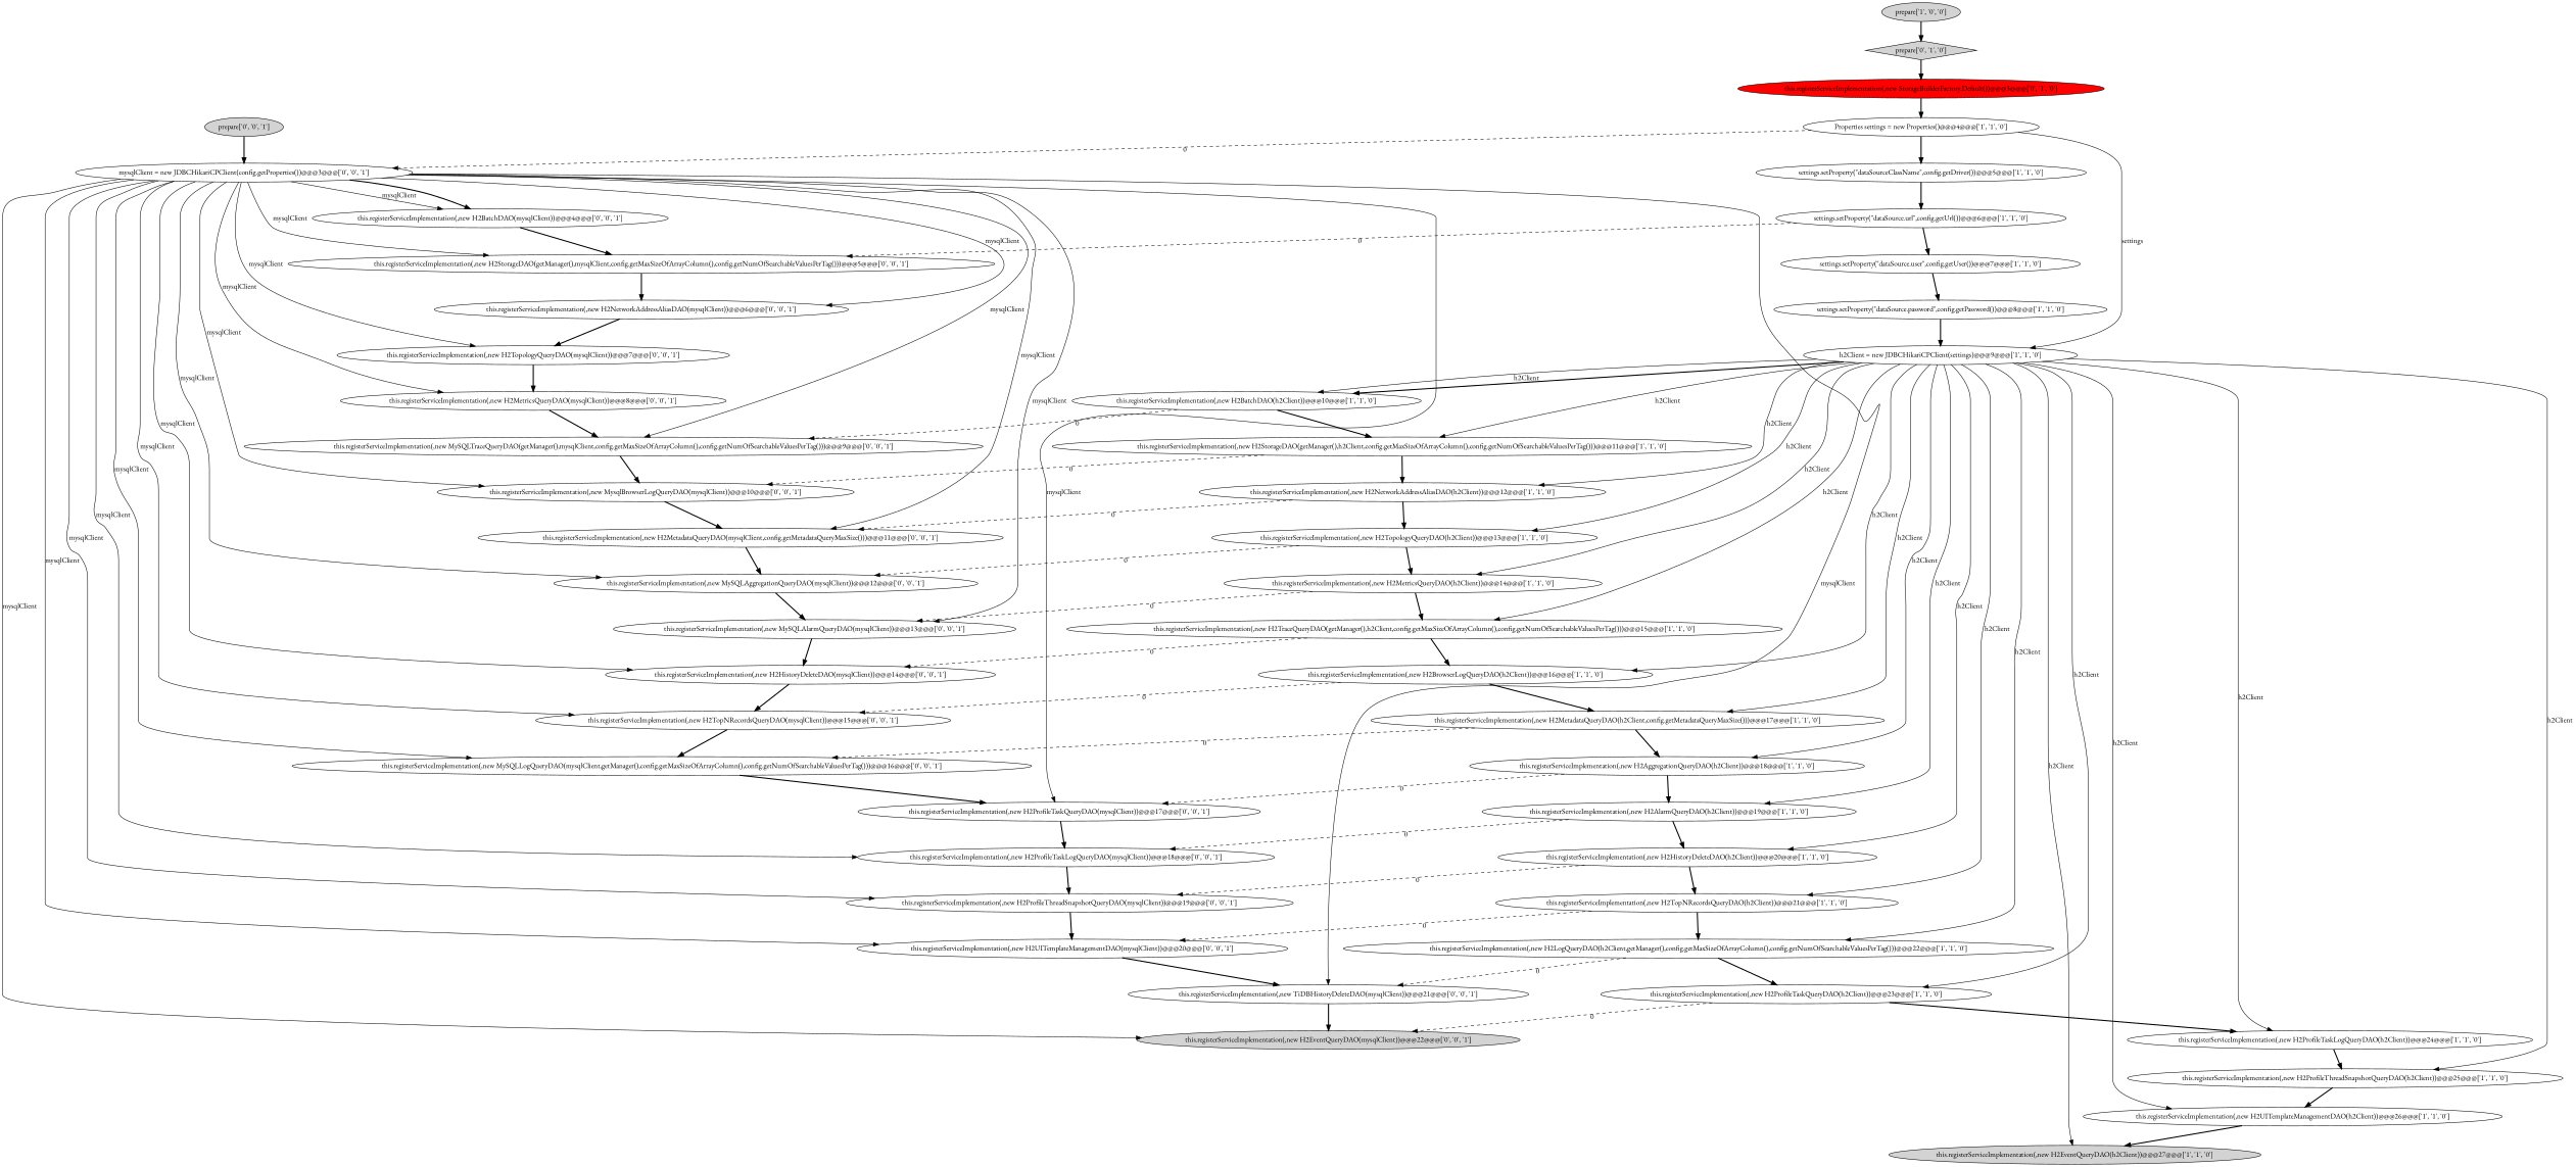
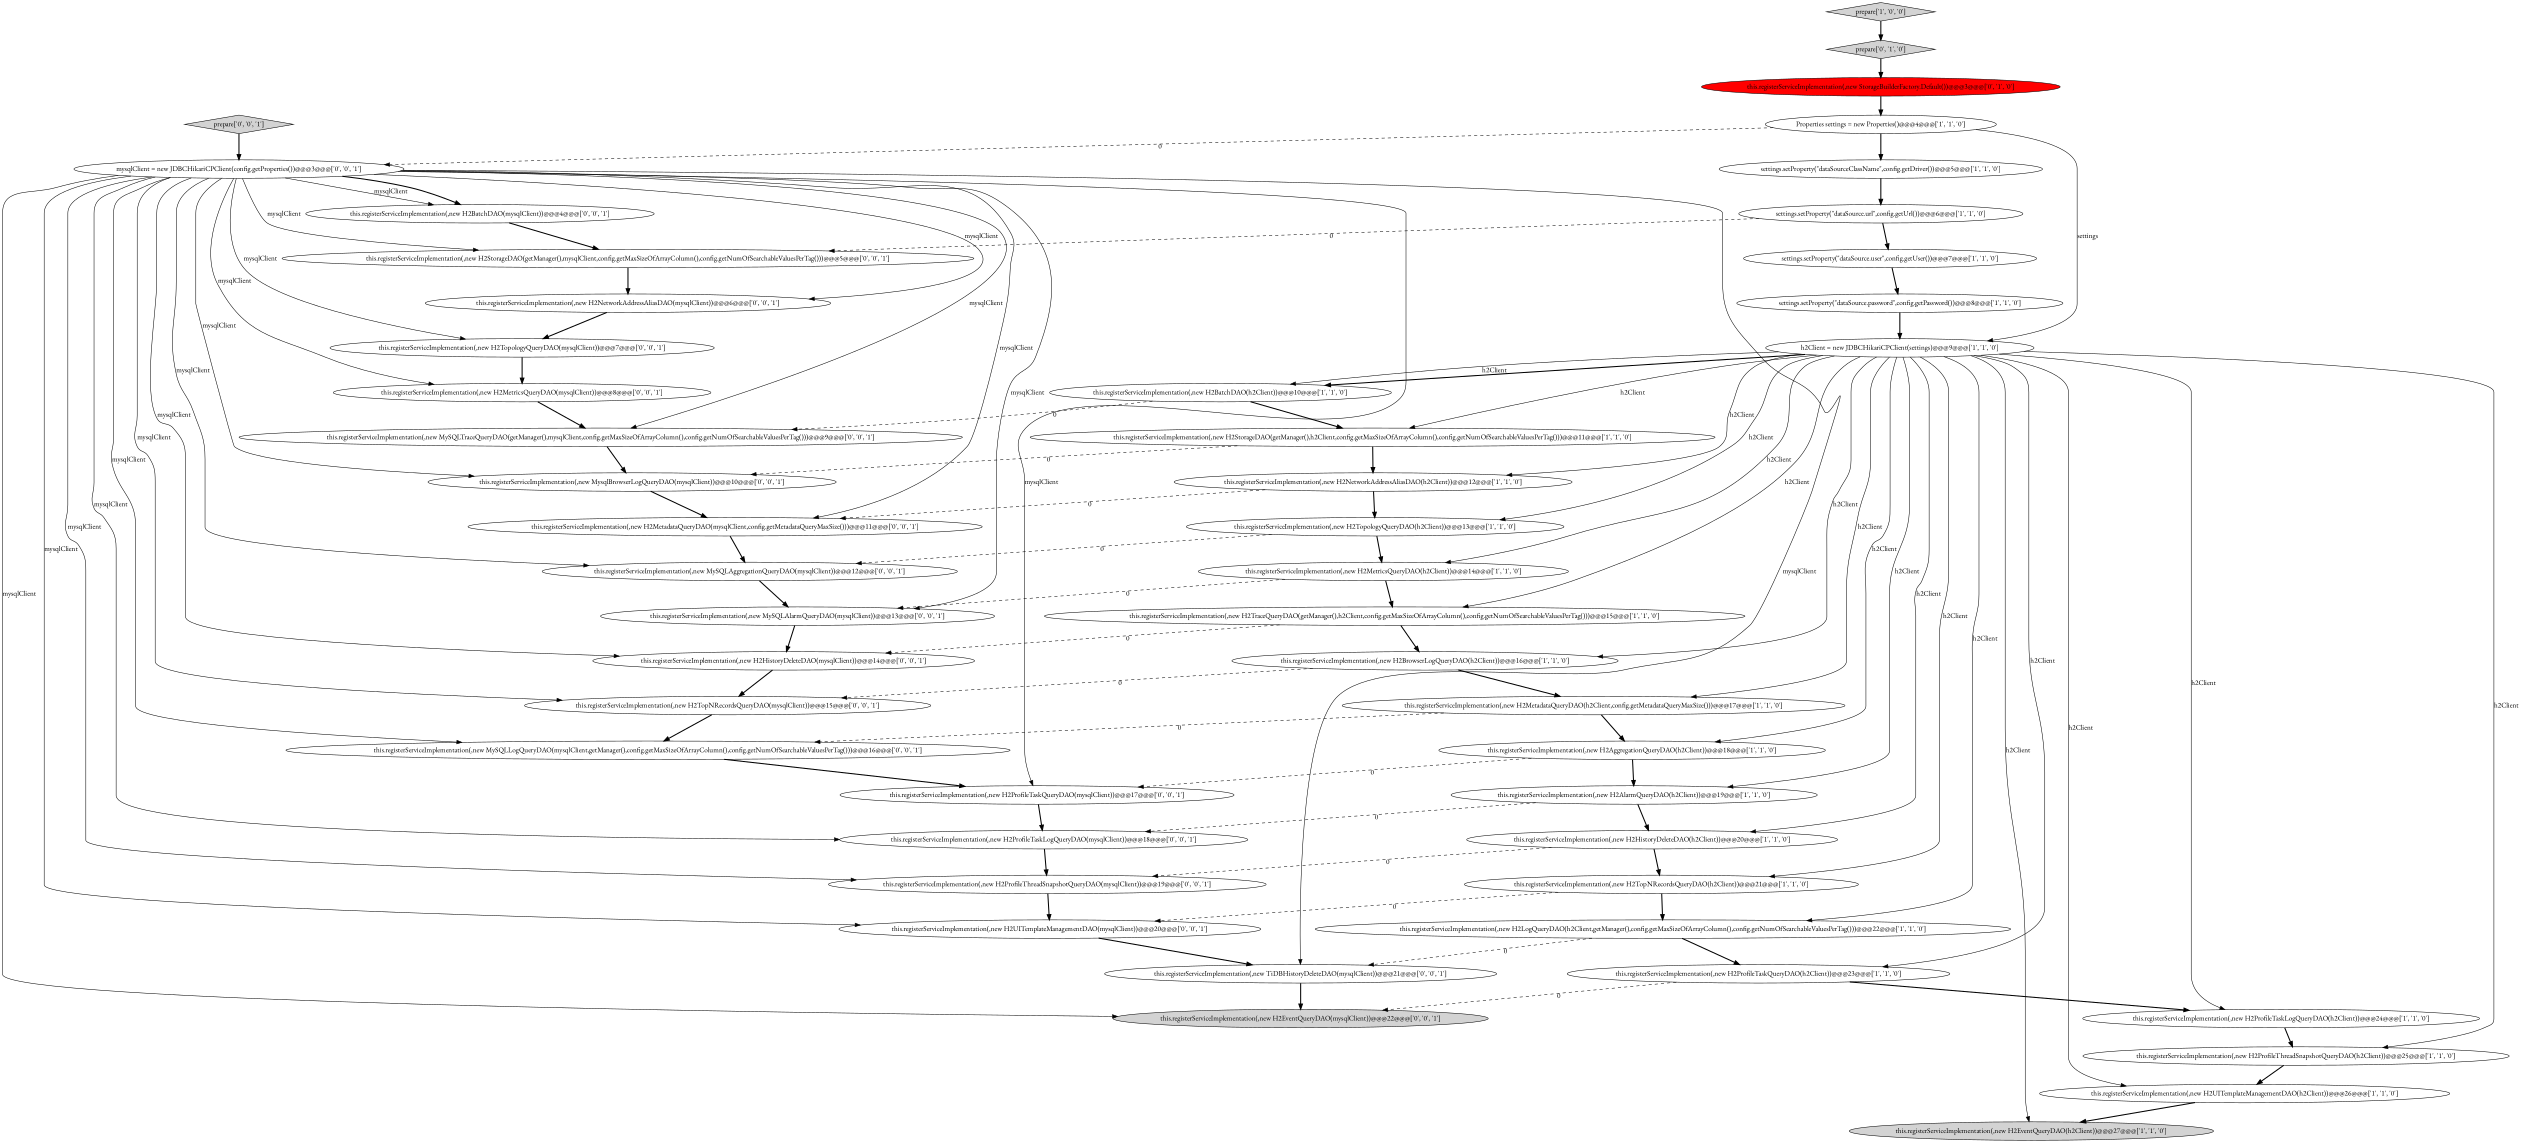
  digraph {
    fontname="EB Garamond"
    node [fillcolor=white fontname="EB Garamond" shape=ellipse style=filled]
    edge [fontname="EB Garamond" style=bold]
-   n1 [fillcolor=lightgray label="prepare['1', '0', '0']"]
+   n1 [fillcolor=lightgray label="prepare['1', '0', '0']" shape=diamond]
    n2 [fillcolor=lightgray label="prepare['0', '1', '0']" shape=diamond]
    n3 [label="Properties settings = new Properties()@@@4@@@['1', '1', '0']"]
    n4 [label="h2Client = new JDBCHikariCPClient(settings)@@@9@@@['1', '1', '0']"]
    n5 [label="mysqlClient = new JDBCHikariCPClient(config.getProperties())@@@3@@@['0', '0', '1']"]
    n6 [label="settings.setProperty(\"dataSourceClassName\",config.getDriver())@@@5@@@['1', '1', '0']"]
    n7 [label="this.registerServiceImplementation(,new MySQLAggregationQueryDAO(mysqlClient))@@@12@@@['0', '0', '1']"]
    n8 [label="this.registerServiceImplementation(,new MySQLAlarmQueryDAO(mysqlClient))@@@13@@@['0', '0', '1']"]
    n9 [label="this.registerServiceImplementation(,new H2HistoryDeleteDAO(mysqlClient))@@@14@@@['0', '0', '1']"]
    n10 [label="this.registerServiceImplementation(,new H2AggregationQueryDAO(h2Client))@@@18@@@['1', '1', '0']"]
    n11 [label="this.registerServiceImplementation(,new H2ProfileTaskQueryDAO(mysqlClient))@@@17@@@['0', '0', '1']"]
    n12 [label="this.registerServiceImplementation(,new H2AlarmQueryDAO(h2Client))@@@19@@@['1', '1', '0']"]
    n13 [label="this.registerServiceImplementation(,new H2ProfileTaskLogQueryDAO(mysqlClient))@@@18@@@['0', '0', '1']"]
    n14 [label="this.registerServiceImplementation(,new H2HistoryDeleteDAO(h2Client))@@@20@@@['1', '1', '0']"]
    n15 [fillcolor=lightgray label="this.registerServiceImplementation(,new H2EventQueryDAO(mysqlClient))@@@22@@@['0', '0', '1']"]
    n16 [label="this.registerServiceImplementation(,new H2NetworkAddressAliasDAO(mysqlClient))@@@6@@@['0', '0', '1']"]
    n17 [label="this.registerServiceImplementation(,new H2TopologyQueryDAO(mysqlClient))@@@7@@@['0', '0', '1']"]
    n18 [label="this.registerServiceImplementation(,new H2MetricsQueryDAO(mysqlClient))@@@8@@@['0', '0', '1']"]
    n19 [label="this.registerServiceImplementation(,new H2BatchDAO(h2Client))@@@10@@@['1', '1', '0']"]
    n20 [label="this.registerServiceImplementation(,new H2StorageDAO(getManager(),h2Client,config.getMaxSizeOfArrayColumn(),config.getNumOfSearchableValuesPerTag()))@@@11@@@['1', '1', '0']"]
    n21 [label="this.registerServiceImplementation(,new MySQLTraceQueryDAO(getManager(),mysqlClient,config.getMaxSizeOfArrayColumn(),config.getNumOfSearchableValuesPerTag()))@@@9@@@['0', '0', '1']"]
    n22 [label="this.registerServiceImplementation(,new H2NetworkAddressAliasDAO(h2Client))@@@12@@@['1', '1', '0']"]
    n23 [label="this.registerServiceImplementation(,new MysqlBrowserLogQueryDAO(mysqlClient))@@@10@@@['0', '0', '1']"]
    n24 [label="this.registerServiceImplementation(,new H2BrowserLogQueryDAO(h2Client))@@@16@@@['1', '1', '0']"]
    n25 [label="this.registerServiceImplementation(,new H2TopNRecordsQueryDAO(mysqlClient))@@@15@@@['0', '0', '1']"]
    n26 [label="this.registerServiceImplementation(,new H2MetadataQueryDAO(h2Client,config.getMetadataQueryMaxSize()))@@@17@@@['1', '1', '0']"]
    n27 [label="this.registerServiceImplementation(,new MySQLLogQueryDAO(mysqlClient,getManager(),config.getMaxSizeOfArrayColumn(),config.getNumOfSearchableValuesPerTag()))@@@16@@@['0', '0', '1']"]
    n28 [label="this.registerServiceImplementation(,new H2ProfileThreadSnapshotQueryDAO(mysqlClient))@@@19@@@['0', '0', '1']"]
    n29 [label="this.registerServiceImplementation(,new H2UITemplateManagementDAO(mysqlClient))@@@20@@@['0', '0', '1']"]
    n30 [label="this.registerServiceImplementation(,new TiDBHistoryDeleteDAO(mysqlClient))@@@21@@@['0', '0', '1']"]
    n31 [label="this.registerServiceImplementation(,new H2TopNRecordsQueryDAO(h2Client))@@@21@@@['1', '1', '0']"]
    n32 [label="this.registerServiceImplementation(,new H2MetricsQueryDAO(h2Client))@@@14@@@['1', '1', '0']"]
    n33 [label="this.registerServiceImplementation(,new H2ProfileThreadSnapshotQueryDAO(h2Client))@@@25@@@['1', '1', '0']"]
    n34 [label="this.registerServiceImplementation(,new H2UITemplateManagementDAO(h2Client))@@@26@@@['1', '1', '0']"]
    n35 [label="this.registerServiceImplementation(,new H2TraceQueryDAO(getManager(),h2Client,config.getMaxSizeOfArrayColumn(),config.getNumOfSearchableValuesPerTag()))@@@15@@@['1', '1', '0']"]
    n36 [label="this.registerServiceImplementation(,new H2ProfileTaskLogQueryDAO(h2Client))@@@24@@@['1', '1', '0']"]
    n37 [label="this.registerServiceImplementation(,new H2LogQueryDAO(h2Client,getManager(),config.getMaxSizeOfArrayColumn(),config.getNumOfSearchableValuesPerTag()))@@@22@@@['1', '1', '0']"]
    n38 [label="this.registerServiceImplementation(,new H2TopologyQueryDAO(h2Client))@@@13@@@['1', '1', '0']"]
    n39 [label="this.registerServiceImplementation(,new H2ProfileTaskQueryDAO(h2Client))@@@23@@@['1', '1', '0']"]
    n40 [fillcolor=lightgray label="this.registerServiceImplementation(,new H2EventQueryDAO(h2Client))@@@27@@@['1', '1', '0']"]
    n41 [label="this.registerServiceImplementation(,new H2MetadataQueryDAO(mysqlClient,config.getMetadataQueryMaxSize()))@@@11@@@['0', '0', '1']"]
-   n42 [fillcolor=lightgray label="prepare['0', '0', '1']"]
+   n42 [fillcolor=lightgray label="prepare['0', '0', '1']" shape=diamond]
    n43 [label="this.registerServiceImplementation(,new H2StorageDAO(getManager(),mysqlClient,config.getMaxSizeOfArrayColumn(),config.getNumOfSearchableValuesPerTag()))@@@5@@@['0', '0', '1']"]
    n44 [label="this.registerServiceImplementation(,new H2BatchDAO(mysqlClient))@@@4@@@['0', '0', '1']"]
    n45 [label="settings.setProperty(\"dataSource.url\",config.getUrl())@@@6@@@['1', '1', '0']"]
    n46 [label="settings.setProperty(\"dataSource.user\",config.getUser())@@@7@@@['1', '1', '0']"]
    n47 [label="settings.setProperty(\"dataSource.password\",config.getPassword())@@@8@@@['1', '1', '0']"]
    n48 [fillcolor=red label="this.registerServiceImplementation(,new StorageBuilderFactory.Default())@@@3@@@['0', '1', '0']"]
    n1 -> n2
    n2 -> n48
    n3 -> n4 [label=settings style=solid]
    n3 -> n5 [label=0 style=dashed]
    n3 -> n6
    n4 -> n10 [label=h2Client style=solid]
    n4 -> n12 [label=h2Client style=solid]
    n4 -> n14 [label=h2Client style=solid]
    n4 -> n19
    n4 -> n19 [label=h2Client style=solid]
    n4 -> n20 [label=h2Client style=solid]
    n4 -> n22 [label=h2Client style=solid]
    n4 -> n24 [label=h2Client style=solid]
    n4 -> n26 [label=h2Client style=solid]
    n4 -> n31 [label=h2Client style=solid]
    n4 -> n32 [label=h2Client style=solid]
    n4 -> n33 [label=h2Client style=solid]
    n4 -> n34 [label=h2Client style=solid]
    n4 -> n35 [label=h2Client style=solid]
    n4 -> n36 [label=h2Client style=solid]
    n4 -> n37 [label=h2Client style=solid]
    n4 -> n38 [label=h2Client style=solid]
    n4 -> n39 [label=h2Client style=solid]
    n4 -> n40 [label=h2Client style=solid]
    n5 -> n7 [label=mysqlClient style=solid]
    n5 -> n8 [label=mysqlClient style=solid]
    n5 -> n9 [label=mysqlClient style=solid]
    n5 -> n11 [label=mysqlClient style=solid]
    n5 -> n13 [label=mysqlClient style=solid]
    n5 -> n15 [label=mysqlClient style=solid]
    n5 -> n16 [label=mysqlClient style=solid]
    n5 -> n17 [label=mysqlClient style=solid]
    n5 -> n18 [label=mysqlClient style=solid]
    n5 -> n21 [label=mysqlClient style=solid]
    n5 -> n23 [label=mysqlClient style=solid]
    n5 -> n25 [label=mysqlClient style=solid]
    n5 -> n27 [label=mysqlClient style=solid]
    n5 -> n28 [label=mysqlClient style=solid]
    n5 -> n29 [label=mysqlClient style=solid]
    n5 -> n30 [label=mysqlClient style=solid]
    n5 -> n41 [label=mysqlClient style=solid]
    n5 -> n43 [label=mysqlClient style=solid]
    n5 -> n44 [label=mysqlClient style=solid]
    n5 -> n44
    n6 -> n45
    n7 -> n8
    n8 -> n9
    n9 -> n25
    n10 -> n11 [label=0 style=dashed]
    n10 -> n12
    n11 -> n13
    n12 -> n13 [label=0 style=dashed]
    n12 -> n14
    n13 -> n28
    n14 -> n28 [label=0 style=dashed]
    n14 -> n31
    n16 -> n17
    n17 -> n18
    n18 -> n21
    n19 -> n20
    n19 -> n21 [label=0 style=dashed]
    n20 -> n22
    n20 -> n23 [label=0 style=dashed]
    n21 -> n23
    n22 -> n38
    n22 -> n41 [label=0 style=dashed]
    n23 -> n41
    n24 -> n25 [label=0 style=dashed]
    n24 -> n26
    n25 -> n27
    n26 -> n10
    n26 -> n27 [label=0 style=dashed]
    n27 -> n11
    n28 -> n29
    n29 -> n30
    n30 -> n15
    n31 -> n29 [label=0 style=dashed]
    n31 -> n37
    n32 -> n8 [label=0 style=dashed]
    n32 -> n35
    n33 -> n34
    n34 -> n40
    n35 -> n9 [label=0 style=dashed]
    n35 -> n24
    n36 -> n33
    n37 -> n30 [label=0 style=dashed]
    n37 -> n39
    n38 -> n7 [label=0 style=dashed]
    n38 -> n32
    n39 -> n15 [label=0 style=dashed]
    n39 -> n36
    n41 -> n7
    n42 -> n5
    n43 -> n16
    n44 -> n43
    n45 -> n43 [label=0 style=dashed]
    n45 -> n46
    n46 -> n47
    n47 -> n4
    n48 -> n3
  }
